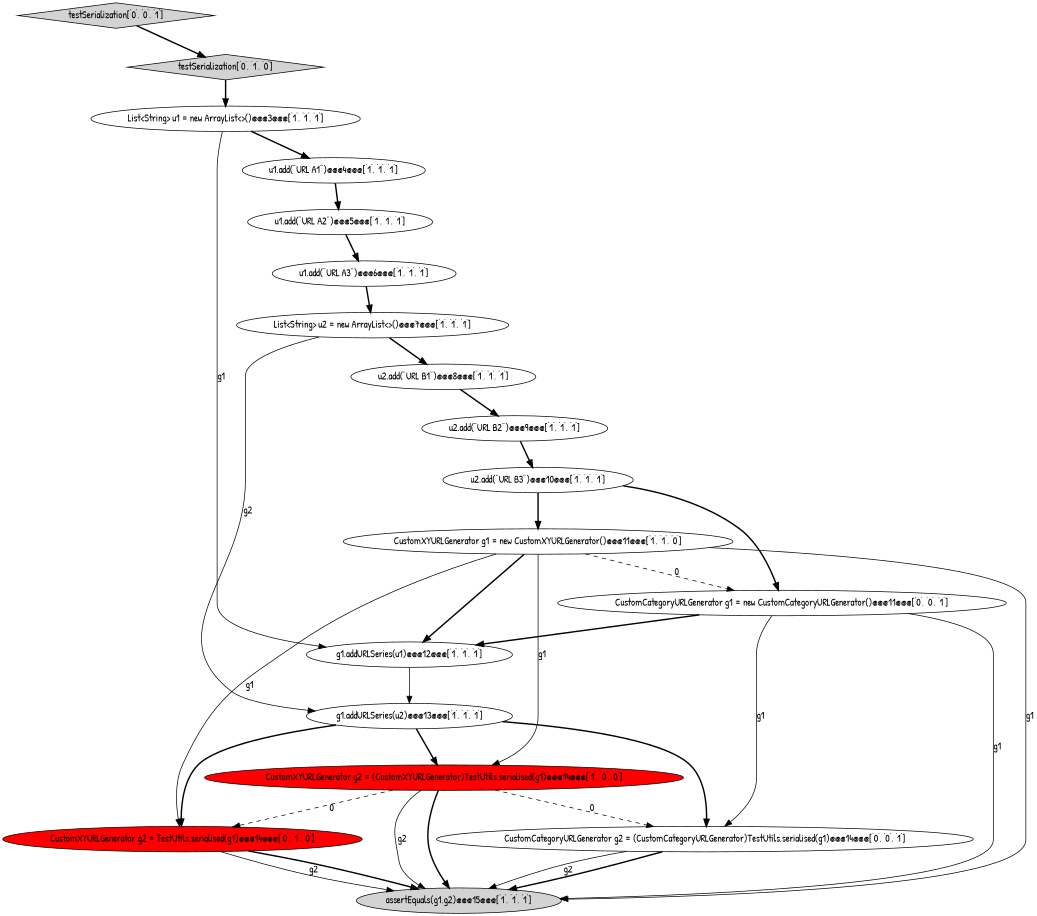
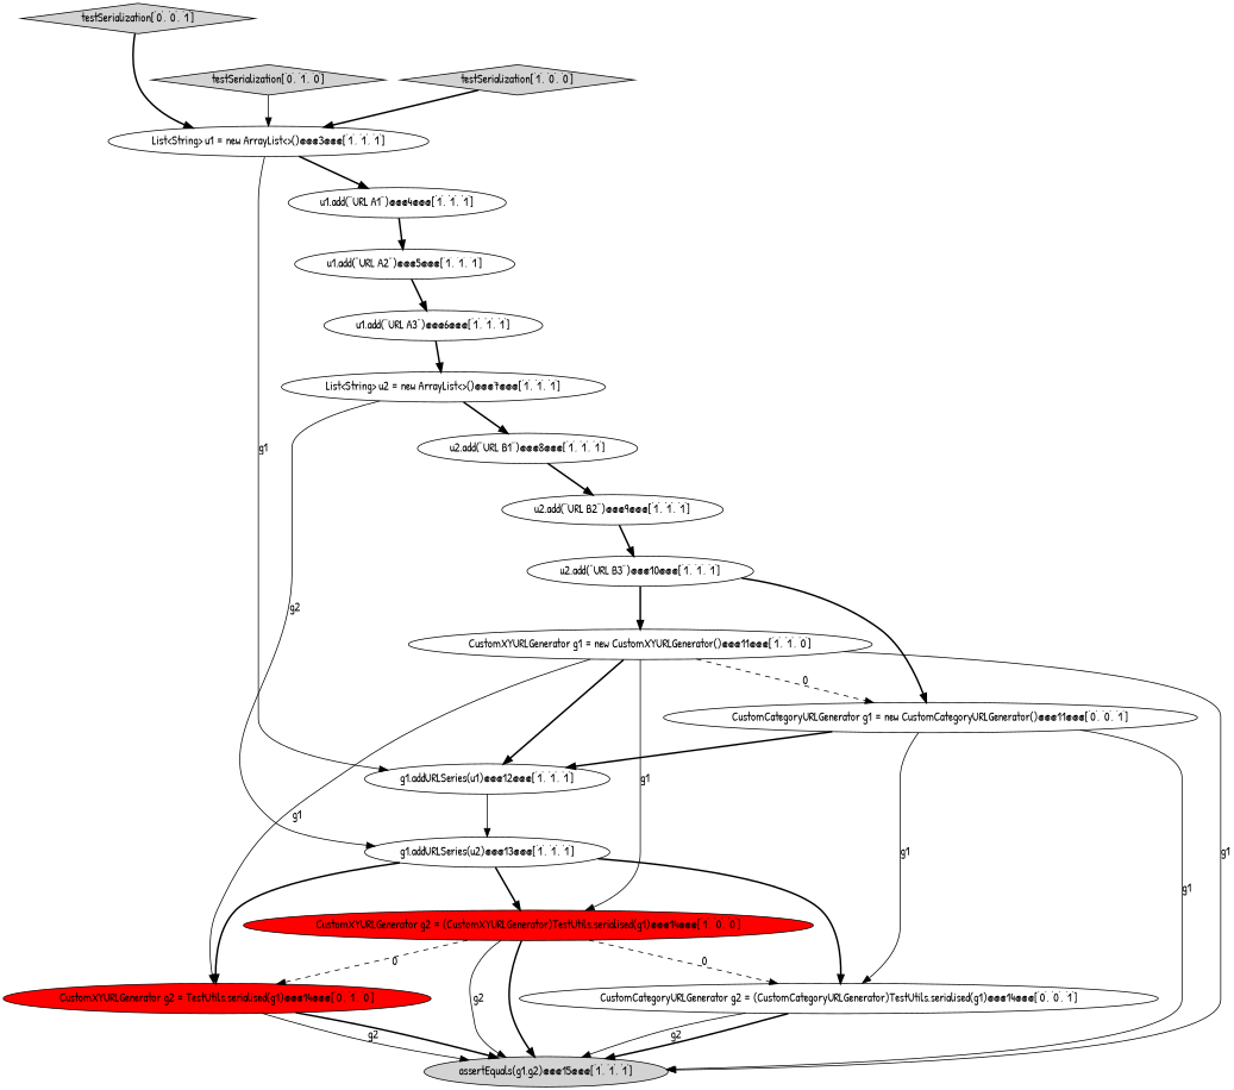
  digraph {
    fontname="Patrick Hand"
    node [fillcolor=white fontname="Patrick Hand" shape=ellipse style=filled]
    edge [fontname="Patrick Hand" style=bold]
    n1 [fillcolor=lightgray label="assertEquals(g1,g2)@@@15@@@['1', '1', '1']"]
    n2 [label="u2.add(\"URL B2\")@@@9@@@['1', '1', '1']"]
    n3 [label="u2.add(\"URL B3\")@@@10@@@['1', '1', '1']"]
    n4 [label="CustomXYURLGenerator g1 = new CustomXYURLGenerator()@@@11@@@['1', '1', '0']"]
    n5 [label="CustomCategoryURLGenerator g1 = new CustomCategoryURLGenerator()@@@11@@@['0', '0', '1']"]
    n6 [label="u1.add(\"URL A3\")@@@6@@@['1', '1', '1']"]
    n7 [label="List<String> u2 = new ArrayList<>()@@@7@@@['1', '1', '1']"]
    n8 [label="g1.addURLSeries(u2)@@@13@@@['1', '1', '1']"]
    n9 [label="u2.add(\"URL B1\")@@@8@@@['1', '1', '1']"]
    n10 [label="g1.addURLSeries(u1)@@@12@@@['1', '1', '1']"]
    n11 [fillcolor=red label="CustomXYURLGenerator g2 = TestUtils.serialised(g1)@@@14@@@['0', '1', '0']"]
    n12 [fillcolor=red label="CustomXYURLGenerator g2 = (CustomXYURLGenerator)TestUtils.serialised(g1)@@@14@@@['1', '0', '0']"]
    n13 [label="CustomCategoryURLGenerator g2 = (CustomCategoryURLGenerator)TestUtils.serialised(g1)@@@14@@@['0', '0', '1']"]
    n14 [label="List<String> u1 = new ArrayList<>()@@@3@@@['1', '1', '1']"]
    n15 [label="u1.add(\"URL A1\")@@@4@@@['1', '1', '1']"]
    n16 [label="u1.add(\"URL A2\")@@@5@@@['1', '1', '1']"]
    n17 [fillcolor=lightgray label="testSerialization['0', '1', '0']" shape=diamond]
+   n18 [fillcolor=lightgray label="testSerialization['1', '0', '0']" shape=diamond]
    n19 [fillcolor=lightgray label="testSerialization['0', '0', '1']" shape=diamond]
    n2 -> n3
    n3 -> n4
    n3 -> n5
    n4 -> n1 [label=g1 style=solid]
    n4 -> n5 [label=0 style=dashed]
    n4 -> n10
    n4 -> n11 [label=g1 style=solid]
    n4 -> n12 [label=g1 style=solid]
    n5 -> n1 [label=g1 style=solid]
    n5 -> n10
    n5 -> n13 [label=g1 style=solid]
    n6 -> n7
    n7 -> n8 [label=g2 style=solid]
    n7 -> n9
    n8 -> n11
    n8 -> n12
    n8 -> n13
    n9 -> n2
    n10 -> n8 [style=solid]
    n11 -> n1 [label=g2 style=solid]
    n11 -> n1
    n12 -> n1 [label=g2 style=solid]
    n12 -> n1
    n12 -> n11 [label=0 style=dashed]
    n12 -> n13 [label=0 style=dashed]
    n13 -> n1 [label=g2 style=solid]
    n13 -> n1
    n14 -> n10 [label=g1 style=solid]
    n14 -> n15
    n15 -> n16
    n16 -> n6
-   n17 -> n14
-   n19 -> n17
+   n17 -> n14 [style=solid]
+   n18 -> n14
+   n19 -> n14
  }
